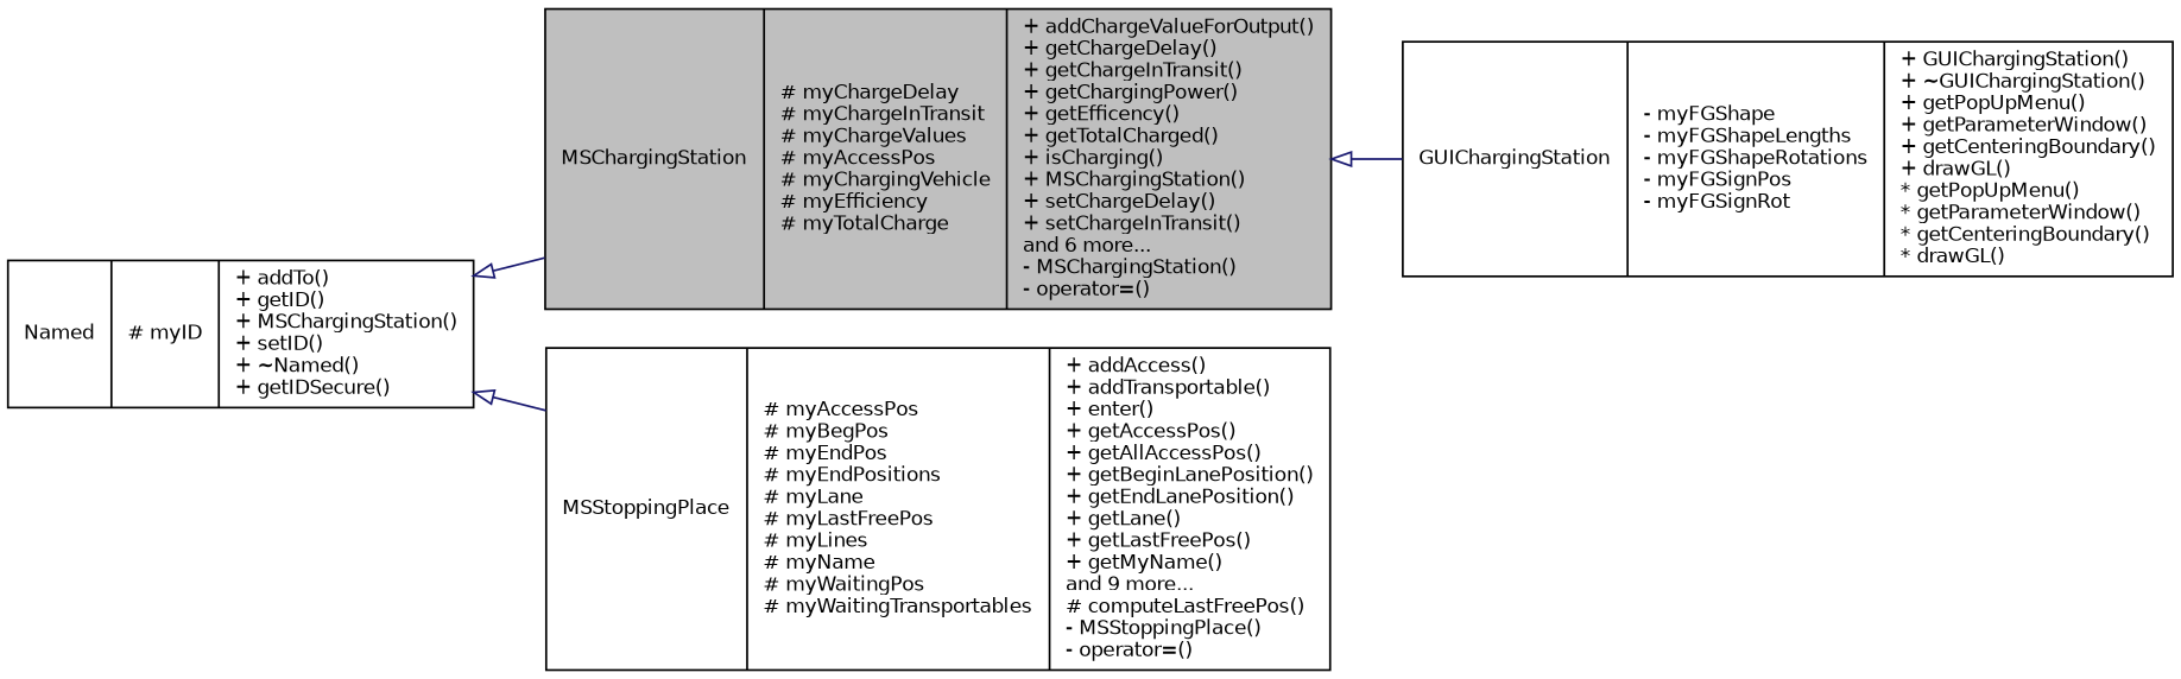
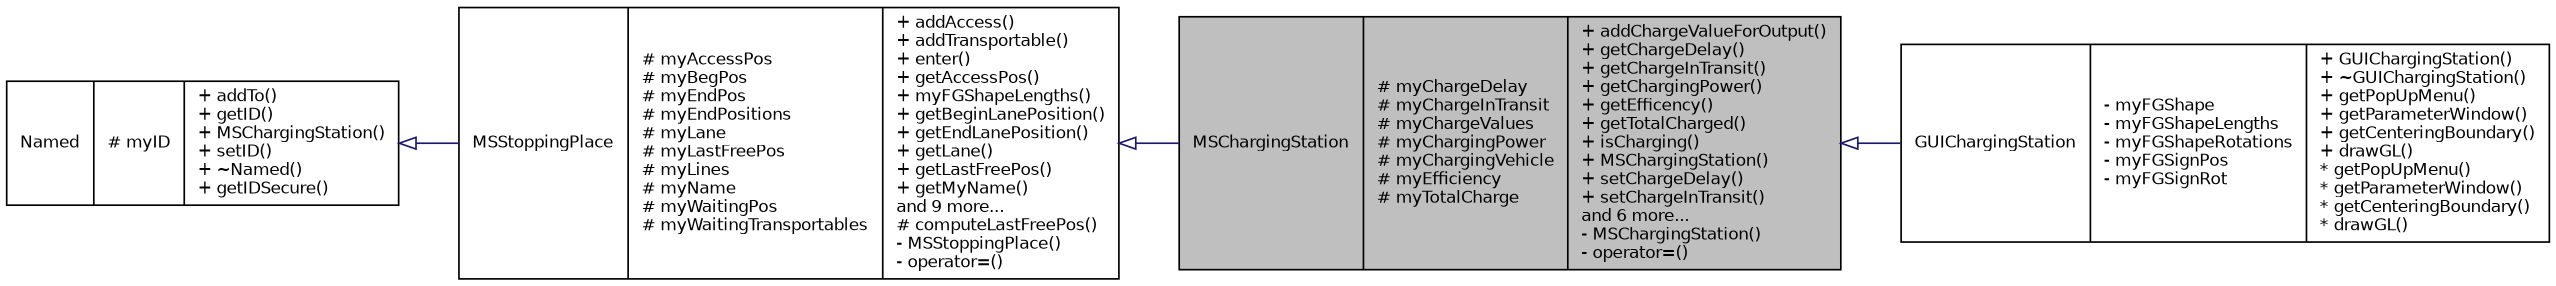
  digraph {
    rankdir=LR
    node [color=black fillcolor=white fontname=Helvetica fontsize=10 shape=record style=filled]
    edge [arrowtail=onormal color=midnightblue dir=back fontname=Helvetica fontsize=10 labelfontname=Helvetica labelfontsize=10 style=solid]
-   n1 [fillcolor=grey75 fontcolor=black height=0.2 label="{MSChargingStation\n|# myChargeDelay\l# myChargeInTransit\l# myChargeValues\l# myAccessPos\l# myChargingVehicle\l# myEfficiency\l# myTotalCharge\l|+ addChargeValueForOutput()\l+ getChargeDelay()\l+ getChargeInTransit()\l+ getChargingPower()\l+ getEfficency()\l+ getTotalCharged()\l+ isCharging()\l+ MSChargingStation()\l+ setChargeDelay()\l+ setChargeInTransit()\land 6 more...\l- MSChargingStation()\l- operator=()\l}" width=0.4]
+   n1 [fillcolor=grey75 fontcolor=black height=0.2 label="{MSChargingStation\n|# myChargeDelay\l# myChargeInTransit\l# myChargeValues\l# myChargingPower\l# myChargingVehicle\l# myEfficiency\l# myTotalCharge\l|+ addChargeValueForOutput()\l+ getChargeDelay()\l+ getChargeInTransit()\l+ getChargingPower()\l+ getEfficency()\l+ getTotalCharged()\l+ isCharging()\l+ MSChargingStation()\l+ setChargeDelay()\l+ setChargeInTransit()\land 6 more...\l- MSChargingStation()\l- operator=()\l}" width=0.4]
    n2 [height=0.2 label="{GUIChargingStation\n|- myFGShape\l- myFGShapeLengths\l- myFGShapeRotations\l- myFGSignPos\l- myFGSignRot\l|+ GUIChargingStation()\l+ ~GUIChargingStation()\l+ getPopUpMenu()\l+ getParameterWindow()\l+ getCenteringBoundary()\l+ drawGL()\l* getPopUpMenu()\l* getParameterWindow()\l* getCenteringBoundary()\l* drawGL()\l}" width=0.4]
-   n3 [height=0.2 label="{MSStoppingPlace\n|# myAccessPos\l# myBegPos\l# myEndPos\l# myEndPositions\l# myLane\l# myLastFreePos\l# myLines\l# myName\l# myWaitingPos\l# myWaitingTransportables\l|+ addAccess()\l+ addTransportable()\l+ enter()\l+ getAccessPos()\l+ getAllAccessPos()\l+ getBeginLanePosition()\l+ getEndLanePosition()\l+ getLane()\l+ getLastFreePos()\l+ getMyName()\land 9 more...\l# computeLastFreePos()\l- MSStoppingPlace()\l- operator=()\l}" width=0.4]
+   n3 [height=0.2 label="{MSStoppingPlace\n|# myAccessPos\l# myBegPos\l# myEndPos\l# myEndPositions\l# myLane\l# myLastFreePos\l# myLines\l# myName\l# myWaitingPos\l# myWaitingTransportables\l|+ addAccess()\l+ addTransportable()\l+ enter()\l+ getAccessPos()\l+ myFGShapeLengths()\l+ getBeginLanePosition()\l+ getEndLanePosition()\l+ getLane()\l+ getLastFreePos()\l+ getMyName()\land 9 more...\l# computeLastFreePos()\l- MSStoppingPlace()\l- operator=()\l}" width=0.4]
    n4 [height=0.2 label="{Named\n|# myID\l|+ addTo()\l+ getID()\l+ MSChargingStation()\l+ setID()\l+ ~Named()\l+ getIDSecure()\l}" width=0.4]
    n1 -> n2
-   n4 -> n1
+   n3 -> n1
    n4 -> n3
  }
